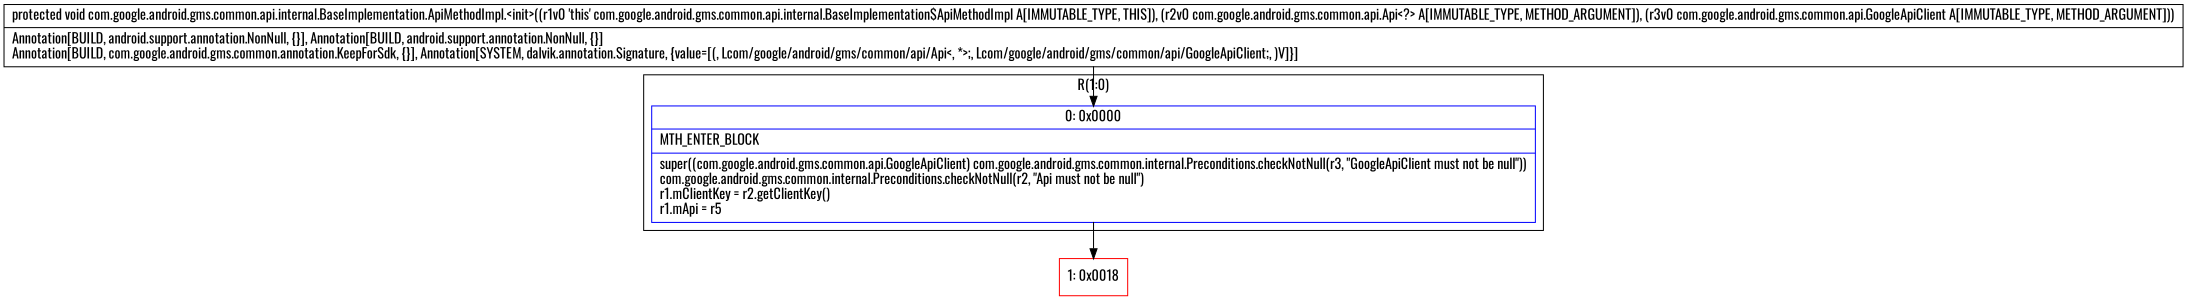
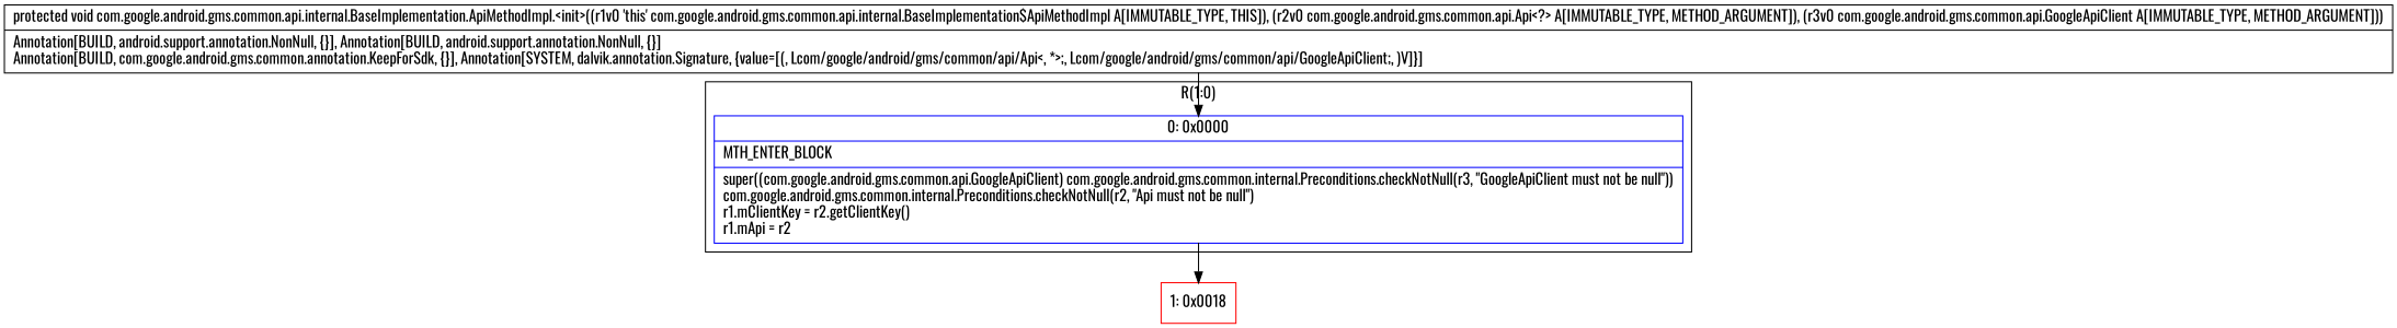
  digraph {
    fontname=Oswald
    node [shape=record fontname=Oswald]
    edge [fontname=Oswald]
-   n1 [color=blue label="{0\:\ 0x0000|MTH_ENTER_BLOCK\l|super((com.google.android.gms.common.api.GoogleApiClient) com.google.android.gms.common.internal.Preconditions.checkNotNull(r3, \"GoogleApiClient must not be null\"))\lcom.google.android.gms.common.internal.Preconditions.checkNotNull(r2, \"Api must not be null\")\lr1.mClientKey = r2.getClientKey()\lr1.mApi = r5\l}"]
+   n1 [color=blue label="{0\:\ 0x0000|MTH_ENTER_BLOCK\l|super((com.google.android.gms.common.api.GoogleApiClient) com.google.android.gms.common.internal.Preconditions.checkNotNull(r3, \"GoogleApiClient must not be null\"))\lcom.google.android.gms.common.internal.Preconditions.checkNotNull(r2, \"Api must not be null\")\lr1.mClientKey = r2.getClientKey()\lr1.mApi = r2\l}"]
    n2 [color=red label="{1\:\ 0x0018}"]
    n3 [label="{protected void com.google.android.gms.common.api.internal.BaseImplementation.ApiMethodImpl.\<init\>((r1v0 'this' com.google.android.gms.common.api.internal.BaseImplementation$ApiMethodImpl A[IMMUTABLE_TYPE, THIS]), (r2v0 com.google.android.gms.common.api.Api\<?\> A[IMMUTABLE_TYPE, METHOD_ARGUMENT]), (r3v0 com.google.android.gms.common.api.GoogleApiClient A[IMMUTABLE_TYPE, METHOD_ARGUMENT]))  | Annotation[BUILD, android.support.annotation.NonNull, \{\}], Annotation[BUILD, android.support.annotation.NonNull, \{\}]\lAnnotation[BUILD, com.google.android.gms.common.annotation.KeepForSdk, \{\}], Annotation[SYSTEM, dalvik.annotation.Signature, \{value=[(, Lcom\/google\/android\/gms\/common\/api\/Api\<, *\>;, Lcom\/google\/android\/gms\/common\/api\/GoogleApiClient;, )V]\}]\l}"]
    subgraph cluster_1 {
      label="R(1:0)"
      n1
    }
    n1 -> n2
    n3 -> n1
  }
